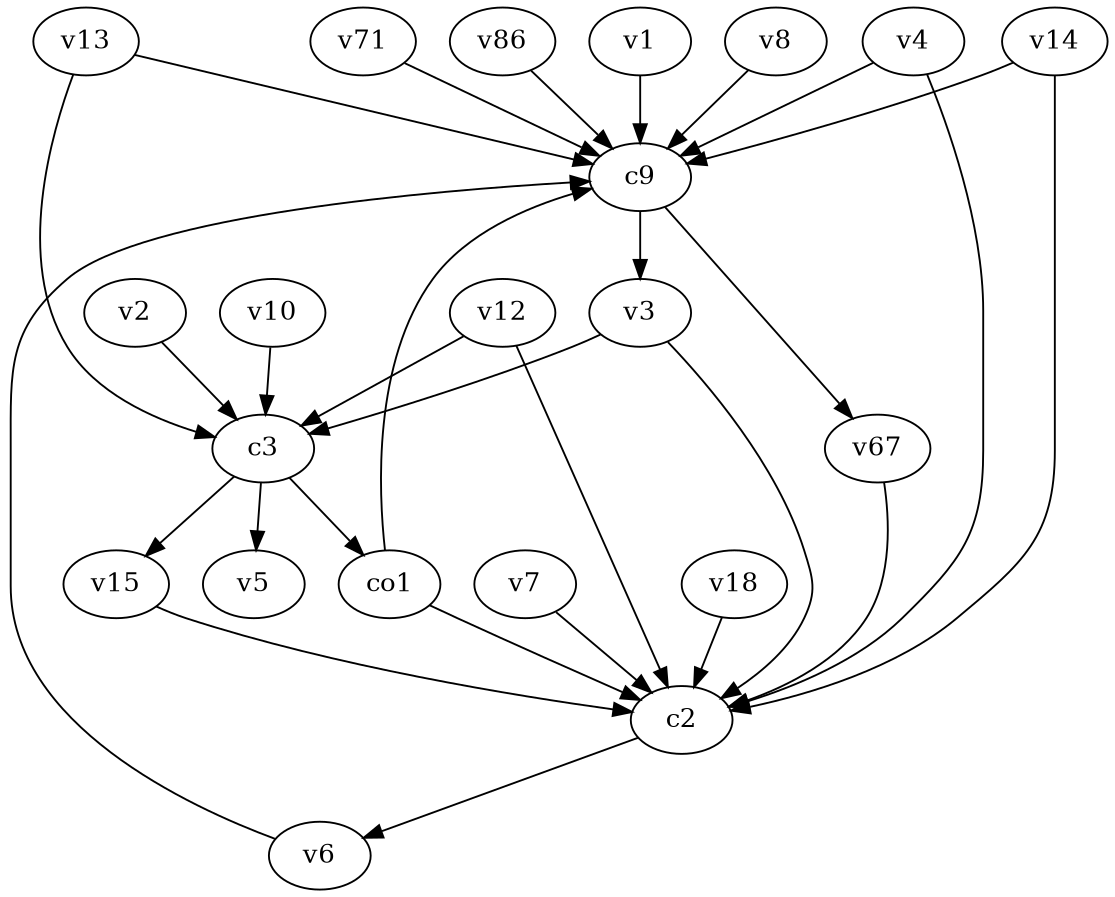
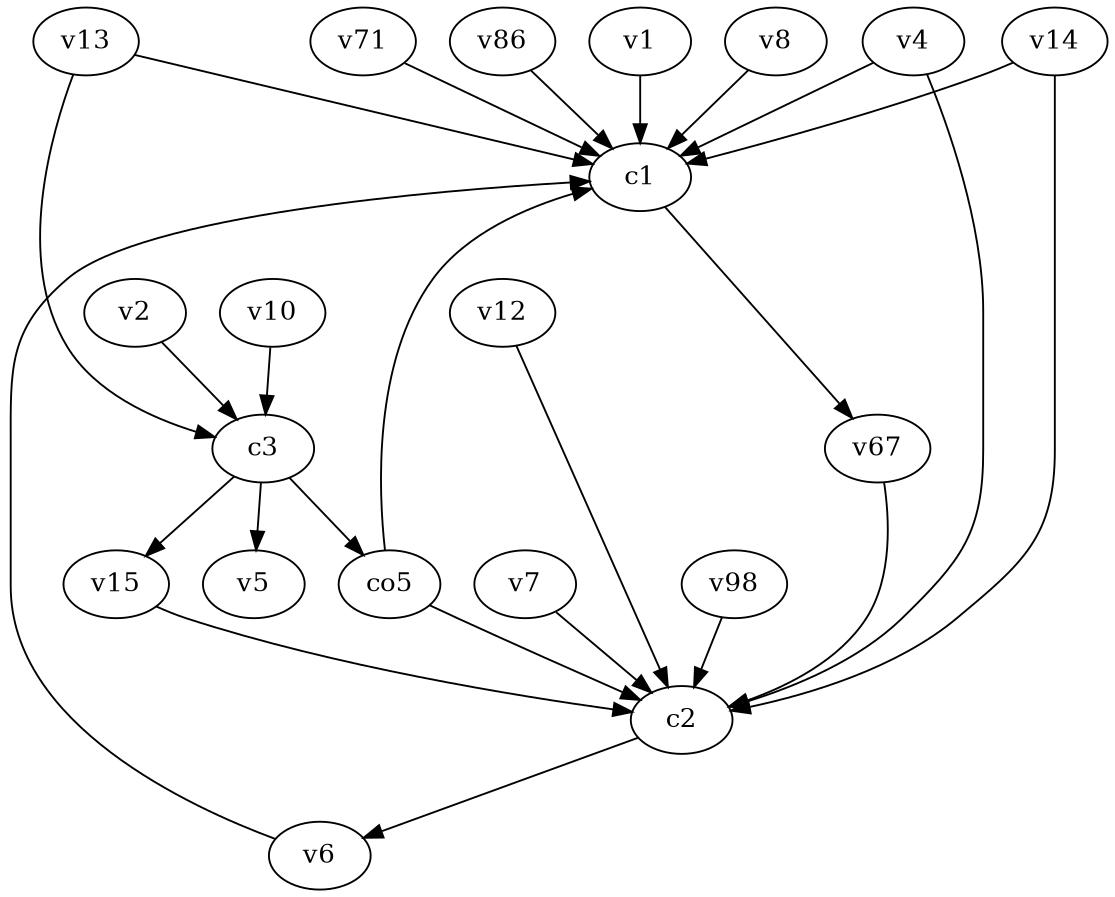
  strict digraph {
    edge [weight=1]
-   c1 [label=c9]
-   v3
+   c1
    n3 [label=v67]
    c2
    c3
    v6
    v15
-   co1
+   co1 [label=co5]
    v5
    v1
    v2
    v4
    v7
    v8
    v10
    n16 [label=v71]
    v12
    v13
    v14
    n20 [label=v86]
-   v18
-   c1 -> v3
+   v18 [label=v98]
    c1 -> n3
-   v3 -> c2
-   v3 -> c3
    n3 -> c2
    c2 -> v6
    c3 -> v15
    c3 -> co1
    c3 -> v5
    v6 -> c1
    v15 -> c2
    co1 -> c1
    co1 -> c2
    v1 -> c1
    v2 -> c3
    v4 -> c1
    v4 -> c2
    v7 -> c2
    v8 -> c1
    v10 -> c3
    n16 -> c1
    v12 -> c2
-   v12 -> c3
    v13 -> c1
    v13 -> c3
    v14 -> c1
    v14 -> c2
    n20 -> c1
    v18 -> c2
  }
